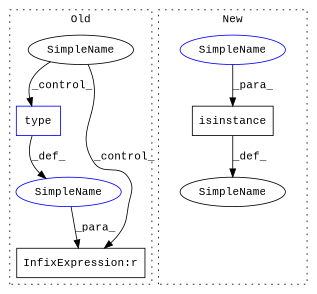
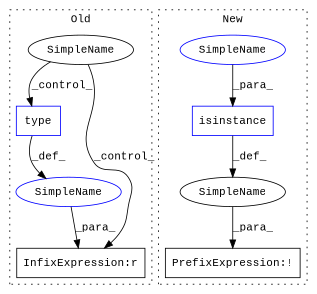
  digraph {
    fontname="Liberation Mono"
    node [a=42 color=blue fontname="Liberation Mono" shape=box]
    edge [fontname="Liberation Mono"]
    n1 [a=32 l="5,1" label=type s="2071,2086"]
    n2 [label=SimpleName shape=ellipse]
    n3 [a=27 color=black l=4 label="InfixExpression:r" s=2087]
    n4 [color=black label=SimpleName shape=ellipse]
-   n5 [a=32 color=black l="11,1" label=isinstance s="2194,2220"]
+   n5 [a=32 l="11,1" label=isinstance s="2194,2220"]
    n6 [color=black label=SimpleName shape=ellipse]
+   n7 [a=38 color=black l=1 label="PrefixExpression:!" s=2193]
    n8 [l=4 label=SimpleName s=2216 shape=ellipse]
    subgraph cluster_1 {
      label=Old
      style=dotted
      n1
      n2
      n3
      n4
    }
    subgraph cluster_2 {
      label=New
      style=dotted
      n5
      n6
+     n7
      n8
    }
    n1 -> n2 [label=_def_]
    n2 -> n3 [label=_para_]
    n4 -> n1 [label=_control_]
    n4 -> n3 [label=_control_]
    n5 -> n6 [label=_def_]
+   n6 -> n7 [label=_para_]
    n8 -> n5 [label=_para_]
  }
